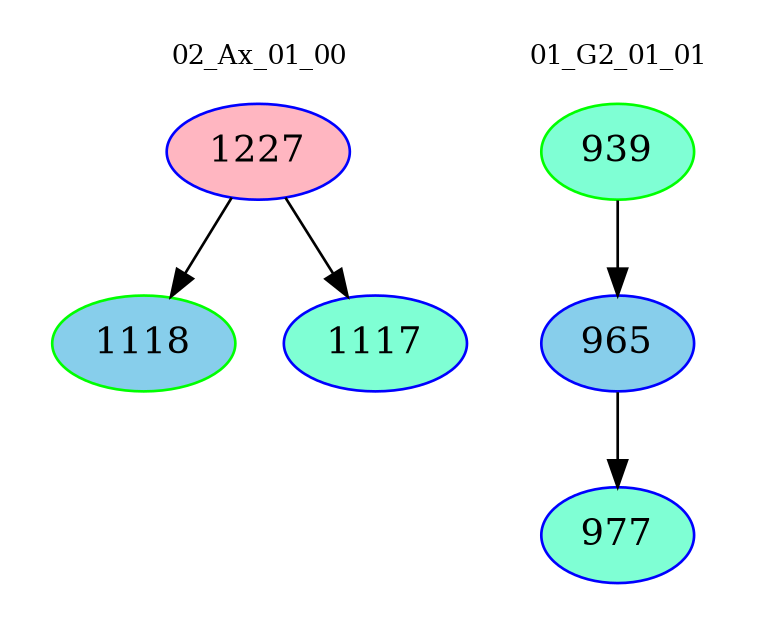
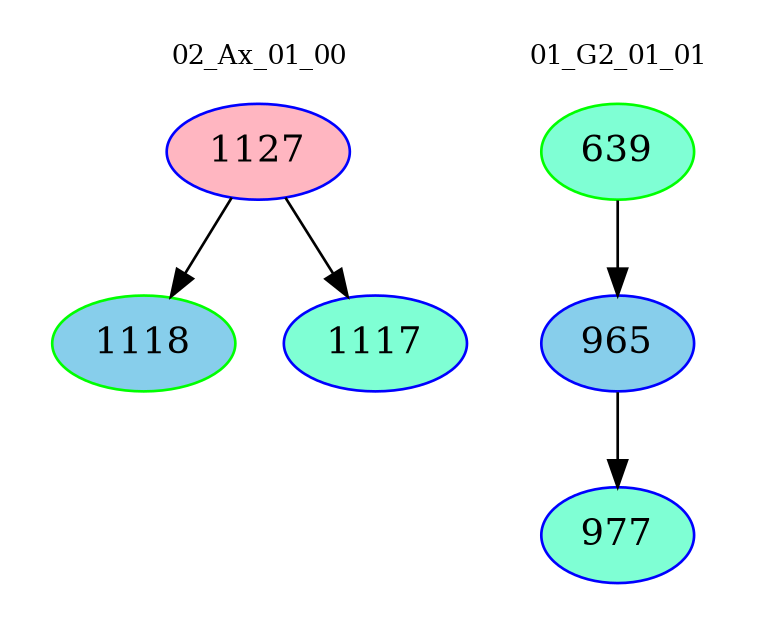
  digraph {
    node [color=blue fillcolor=aquamarine style=filled]
    edge [color=black]
-   n1 [fillcolor=lightpink label=1227]
+   n1 [fillcolor=lightpink label=1127]
    n2 [color=green fillcolor=skyblue label=1118]
    n3 [label=1117]
    n4 [fillcolor=skyblue label=965]
-   n5 [color=green label=939]
+   n5 [color=green label=639]
    n6 [label=977]
    subgraph cluster_1 {
      color=white
      fontsize=10
      label="02_Ax_01_00"
      n1
      n2
      n3
    }
    subgraph cluster_2 {
      color=white
      fontsize=10
      label="01_G2_01_01"
      n4
      n5
      n6
    }
    n1 -> n2
    n1 -> n3
    n4 -> n6
    n5 -> n4
  }
